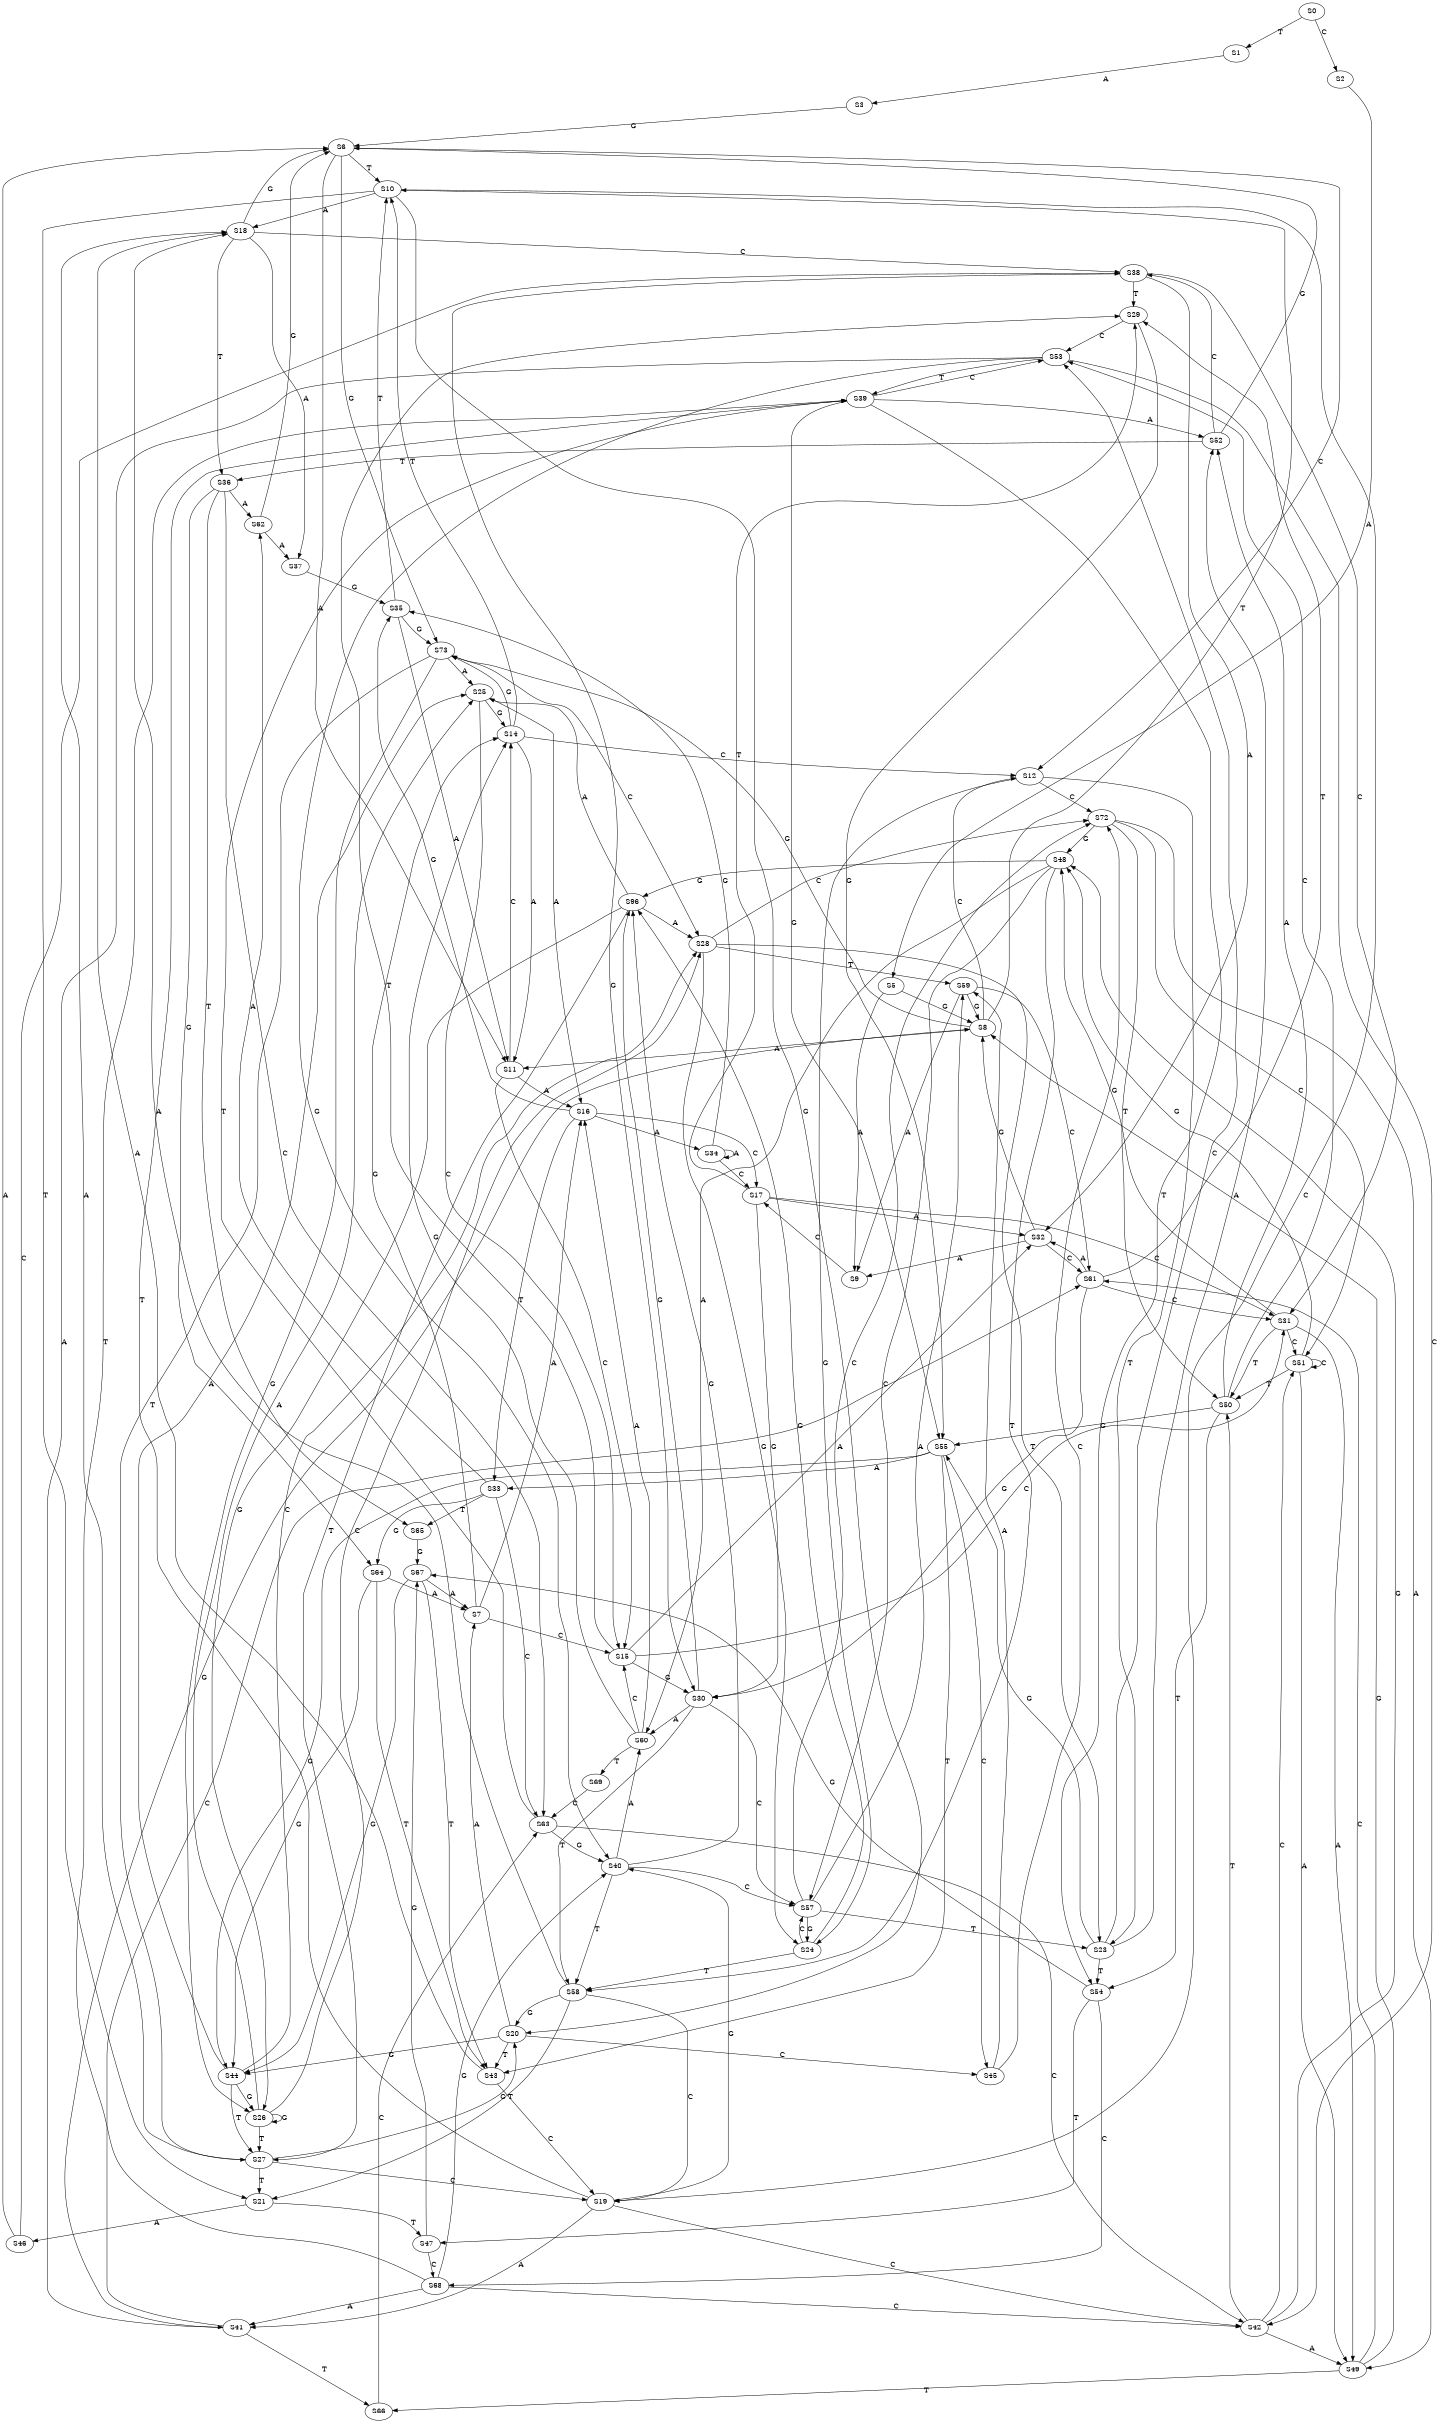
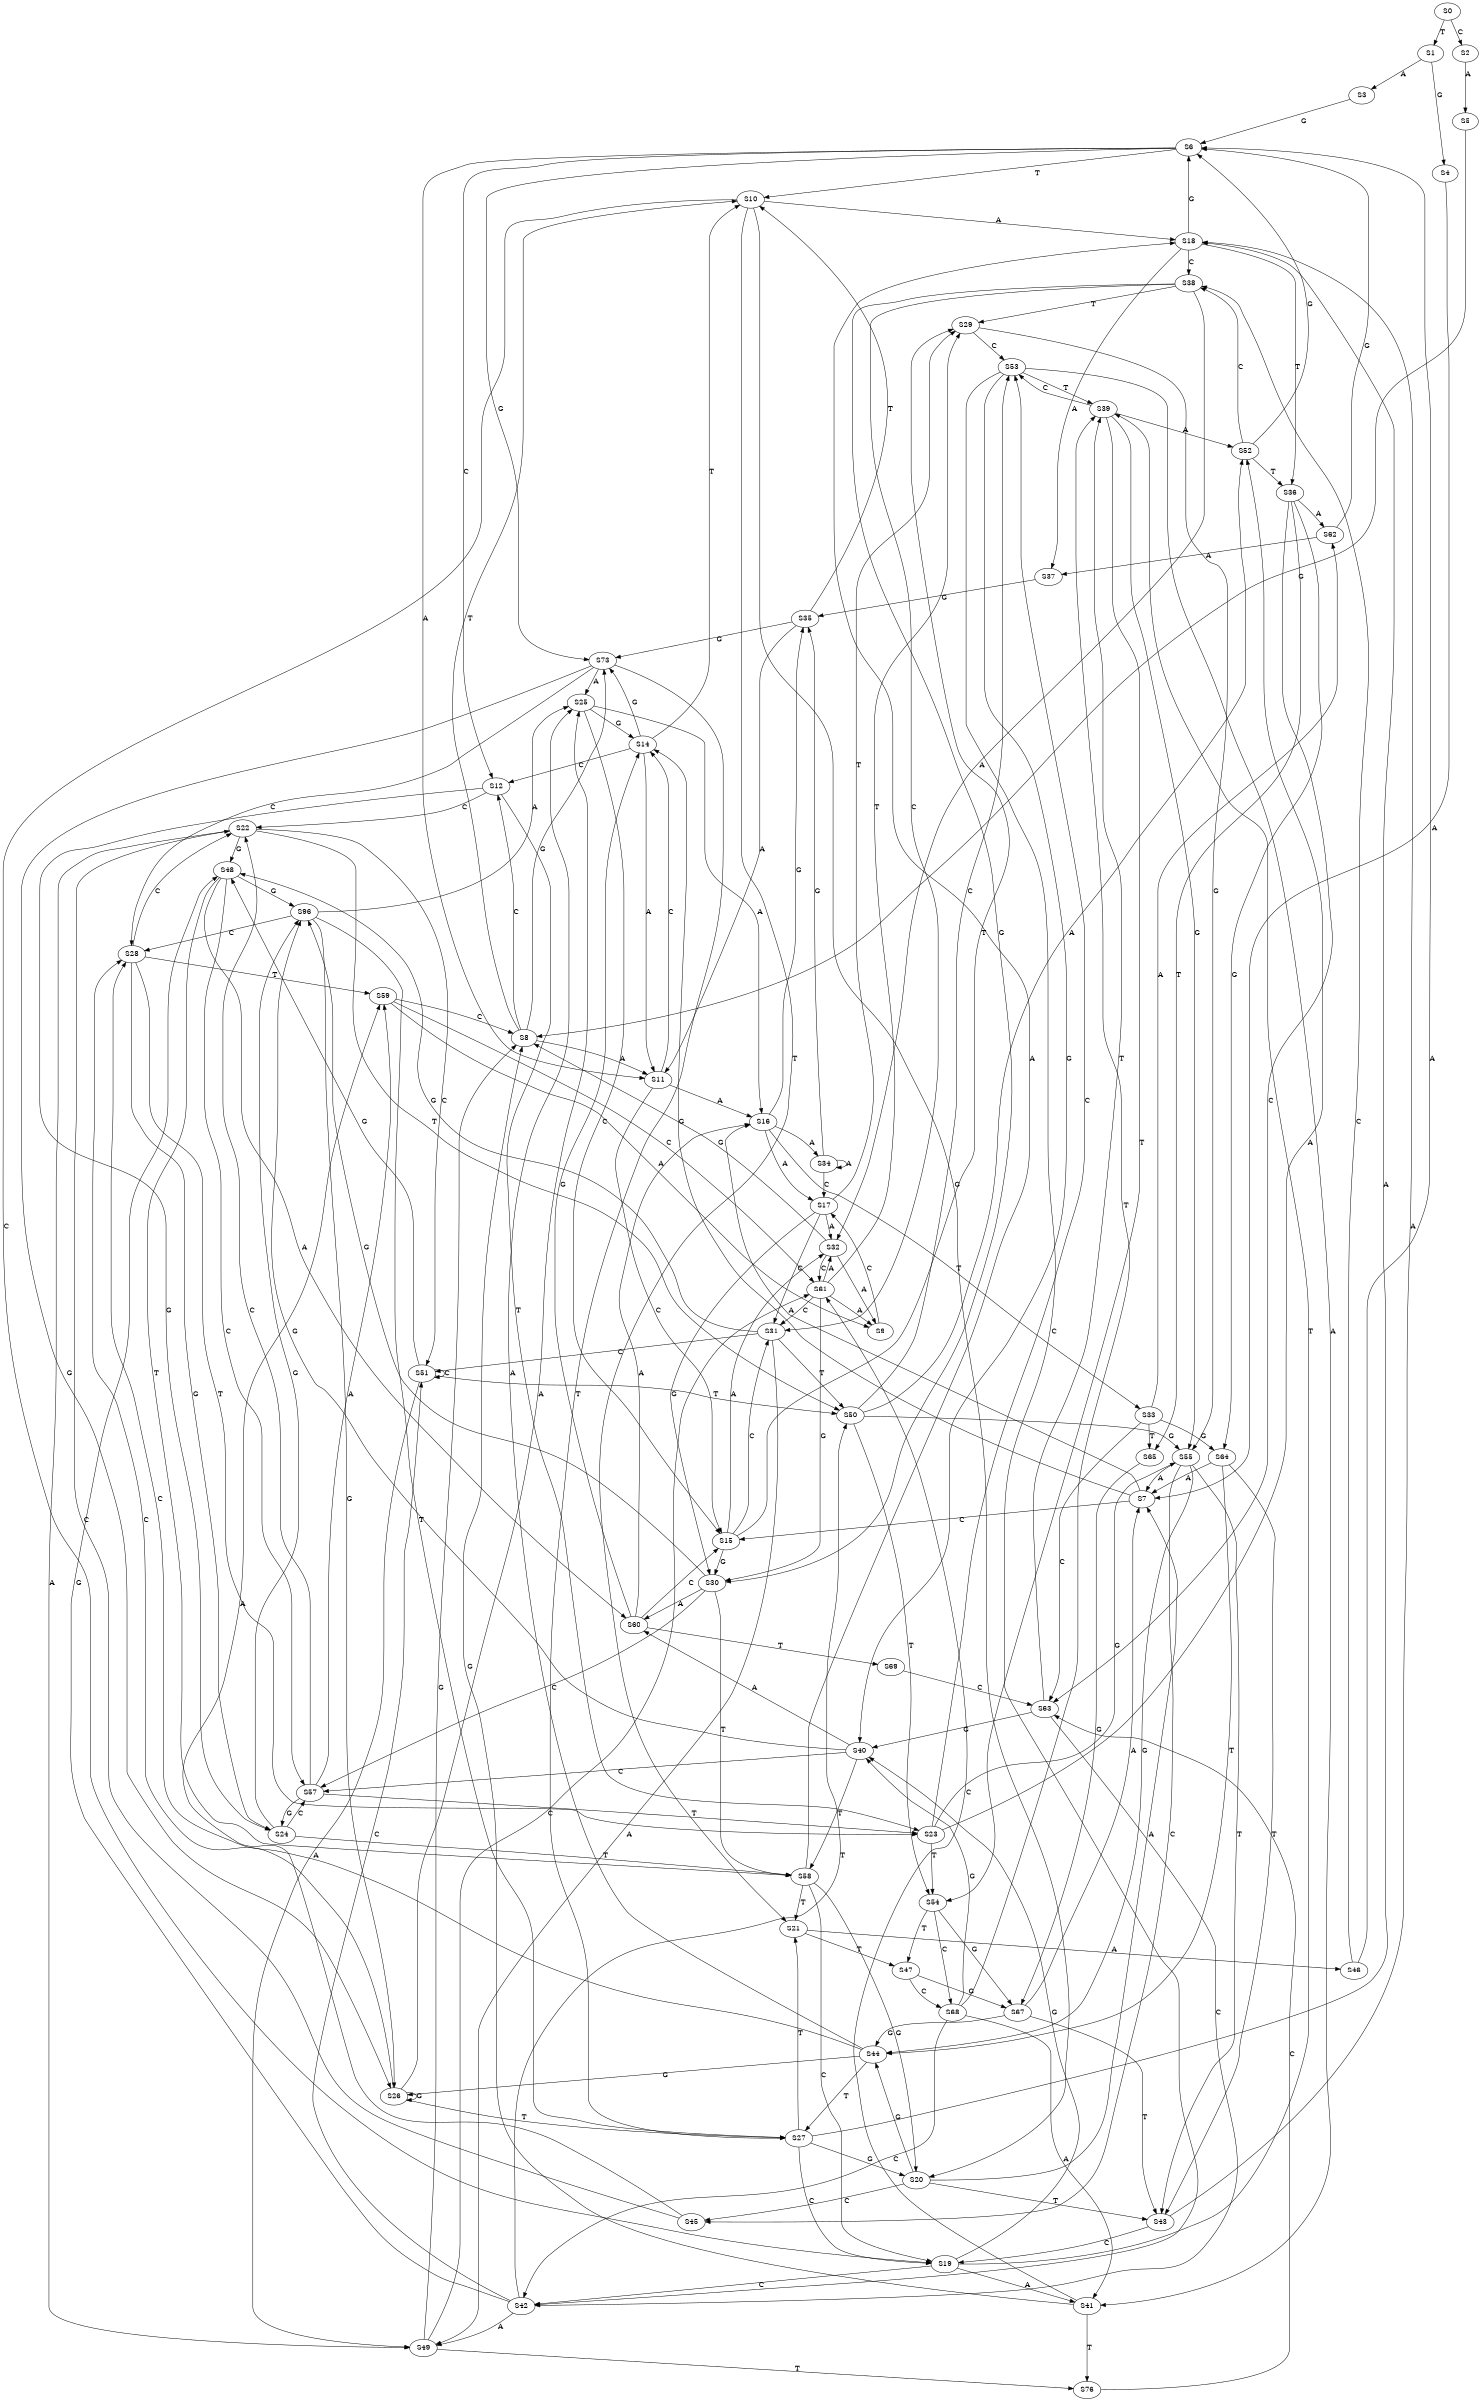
  strict digraph {
    S0
    S1
    S2
    S3
+   S4
    S5
    S6
    S7
    S8
    S9
    S10
    S11
    S12
    n14 [label=S73]
    S14
    S15
    S16
    S17
    S18
    S19
    S20
    S21
-   S22 [label=S72]
+   S22
    S23
    S24
    S25
    S26
    S27
    S28
    S29
    S30
    S31
    S32
    S33
    S34
    S35
    S36
    S37
    S38
    S39
    S40
    S41
    S42
    S43
    S44
    S45
    S46
    S47
    S48
    S49
    S50
    S51
    S52
    S53
    S54
    S55
    n57 [label=S96]
    S57
    S58
    S59
    S60
    S61
    S62
    S63
    S64
    S65
-   S66
+   S66 [label=S76]
    S67
    S68
    S69
    S0 -> S1 [label=T]
    S0 -> S2 [label=C]
    S1 -> S3 [label=A]
+   S1 -> S4 [label=G]
    S2 -> S5 [label=A]
    S3 -> S6 [label=G]
+   S4 -> S7 [label=A]
    S5 -> S8 [label=G]
-   S5 -> S9 [label=A]
+   S61 -> S9 [label=A]
    S6 -> S10 [label=T]
    S6 -> S11 [label=A]
    S6 -> S12 [label=C]
    S6 -> n14 [label=G]
    S7 -> S14 [label=G]
    S7 -> S15 [label=C]
    S7 -> S16 [label=A]
    S8 -> S10 [label=T]
    S8 -> S11 [label=A]
    S8 -> S12 [label=C]
    S8 -> n14 [label=G]
    S9 -> S17 [label=C]
    S10 -> S18 [label=A]
    S10 -> S19 [label=C]
    S10 -> S20 [label=G]
    S10 -> S21 [label=T]
    S11 -> S14 [label=C]
    S11 -> S15 [label=C]
    S11 -> S16 [label=A]
    S12 -> S22 [label=C]
    S12 -> S23 [label=T]
    S12 -> S24 [label=G]
    n14 -> S25 [label=A]
    n14 -> S26 [label=G]
    n14 -> S27 [label=T]
    n14 -> S28 [label=C]
    S14 -> S10 [label=T]
    S14 -> S11 [label=A]
    S14 -> S12 [label=C]
    S14 -> n14 [label=G]
    S15 -> S29 [label=T]
    S15 -> S30 [label=G]
    S15 -> S31 [label=C]
    S15 -> S32 [label=A]
-   S16 -> S17 [label=C]
+   S16 -> S17 [label=A]
    S16 -> S33 [label=T]
    S16 -> S34 [label=A]
    S16 -> S35 [label=G]
    S17 -> S29 [label=T]
    S17 -> S30 [label=G]
    S17 -> S31 [label=C]
    S17 -> S32 [label=A]
    S18 -> S6 [label=G]
    S18 -> S36 [label=T]
    S18 -> S37 [label=A]
    S18 -> S38 [label=C]
    S19 -> S39 [label=T]
    S19 -> S40 [label=G]
    S19 -> S41 [label=A]
    S19 -> S42 [label=C]
    S20 -> S7 [label=A]
    S20 -> S43 [label=T]
    S20 -> S44 [label=G]
    S20 -> S45 [label=C]
    S21 -> S46 [label=A]
    S21 -> S47 [label=T]
    S22 -> S48 [label=G]
    S22 -> S49 [label=A]
    S22 -> S50 [label=T]
    S22 -> S51 [label=C]
    S23 -> S52 [label=A]
    S23 -> S53 [label=C]
    S23 -> S54 [label=T]
    S23 -> S55 [label=G]
    S24 -> n57 [label=G]
    S24 -> S57 [label=C]
    S24 -> S58 [label=T]
    S25 -> S14 [label=G]
    S25 -> S15 [label=C]
    S25 -> S16 [label=A]
    S26 -> S25 [label=A]
    S26 -> S26 [label=G]
    S26 -> S27 [label=T]
    S26 -> S28 [label=C]
    S27 -> S18 [label=A]
    S27 -> S19 [label=C]
    S27 -> S20 [label=G]
    S27 -> S21 [label=T]
    S28 -> S22 [label=C]
    S28 -> S23 [label=T]
    S28 -> S24 [label=G]
    S28 -> S59 [label=T]
    S29 -> S53 [label=C]
    S29 -> S55 [label=G]
    S30 -> n57 [label=G]
    S30 -> S57 [label=C]
    S30 -> S58 [label=T]
    S30 -> S60 [label=A]
    S31 -> S48 [label=G]
    S31 -> S49 [label=A]
    S31 -> S50 [label=T]
    S31 -> S51 [label=C]
    S32 -> S8 [label=G]
    S32 -> S9 [label=A]
    S32 -> S61 [label=C]
    S33 -> S62 [label=A]
    S33 -> S63 [label=C]
    S33 -> S64 [label=G]
    S33 -> S65 [label=T]
    S34 -> S17 [label=C]
    S34 -> S34 [label=A]
    S34 -> S35 [label=G]
    S35 -> S10 [label=T]
    S35 -> S11 [label=A]
    S35 -> n14 [label=G]
    S36 -> S62 [label=A]
    S36 -> S63 [label=C]
    S36 -> S64 [label=G]
    S36 -> S65 [label=T]
    S37 -> S35 [label=G]
    S38 -> S29 [label=T]
    S38 -> S30 [label=G]
    S38 -> S31 [label=C]
    S38 -> S32 [label=A]
    S39 -> S52 [label=A]
    S39 -> S53 [label=C]
    S39 -> S54 [label=T]
    S39 -> S55 [label=G]
    S40 -> n57 [label=G]
    S40 -> S57 [label=C]
    S40 -> S58 [label=T]
    S40 -> S60 [label=A]
    S41 -> S8 [label=G]
    S41 -> S61 [label=C]
    S41 -> S66 [label=T]
    S42 -> S48 [label=G]
    S42 -> S49 [label=A]
    S42 -> S50 [label=T]
    S42 -> S51 [label=C]
    S43 -> S18 [label=A]
    S43 -> S19 [label=C]
    S44 -> S25 [label=A]
    S44 -> S26 [label=G]
    S44 -> S27 [label=T]
    S44 -> S28 [label=C]
    S45 -> S22 [label=C]
    S45 -> S59 [label=A]
    S46 -> S6 [label=A]
    S46 -> S38 [label=C]
    S47 -> S67 [label=G]
    S47 -> S68 [label=C]
    S48 -> n57 [label=G]
    S48 -> S57 [label=C]
    S48 -> S58 [label=T]
    S48 -> S60 [label=A]
    S49 -> S8 [label=G]
    S49 -> S61 [label=C]
    S49 -> S66 [label=T]
    S50 -> S52 [label=A]
    S50 -> S53 [label=C]
    S50 -> S54 [label=T]
    S50 -> S55 [label=G]
    S51 -> S48 [label=G]
    S51 -> S49 [label=A]
    S51 -> S50 [label=T]
    S51 -> S51 [label=C]
    S52 -> S6 [label=G]
    S52 -> S36 [label=T]
    S52 -> S38 [label=C]
    S53 -> S39 [label=T]
    S53 -> S40 [label=G]
    S53 -> S41 [label=A]
    S53 -> S42 [label=C]
    S54 -> S47 [label=T]
    S54 -> S67 [label=G]
    S54 -> S68 [label=C]
-   S55 -> S33 [label=A]
+   S55 -> S7 [label=A]
    S55 -> S43 [label=T]
    S55 -> S44 [label=G]
    S55 -> S45 [label=C]
    n57 -> S25 [label=A]
    n57 -> S26 [label=G]
    n57 -> S27 [label=T]
-   n57 -> S28 [label=A]
+   n57 -> S28 [label=C]
    S57 -> S22 [label=C]
    S57 -> S23 [label=T]
    S57 -> S24 [label=G]
    S57 -> S59 [label=A]
    S58 -> S18 [label=A]
    S58 -> S19 [label=C]
    S58 -> S20 [label=G]
    S58 -> S21 [label=T]
-   S59 -> S8 [label=G]
+   S59 -> S8 [label=C]
    S59 -> S9 [label=A]
    S59 -> S61 [label=C]
    S60 -> S14 [label=G]
    S60 -> S15 [label=C]
    S60 -> S16 [label=A]
    S60 -> S69 [label=T]
    S61 -> S29 [label=T]
    S61 -> S30 [label=G]
    S61 -> S31 [label=C]
    S61 -> S32 [label=A]
    S62 -> S6 [label=G]
    S62 -> S37 [label=A]
    S63 -> S39 [label=T]
    S63 -> S40 [label=G]
    S63 -> S42 [label=C]
    S64 -> S7 [label=A]
    S64 -> S43 [label=T]
-   S64 -> S44 [label=G]
+   S64 -> S44 [label=T]
    S65 -> S67 [label=G]
    S66 -> S63 [label=C]
    S67 -> S7 [label=A]
    S67 -> S43 [label=T]
    S67 -> S44 [label=G]
    S68 -> S39 [label=T]
    S68 -> S40 [label=G]
    S68 -> S41 [label=A]
    S68 -> S42 [label=C]
    S69 -> S63 [label=C]
  }
